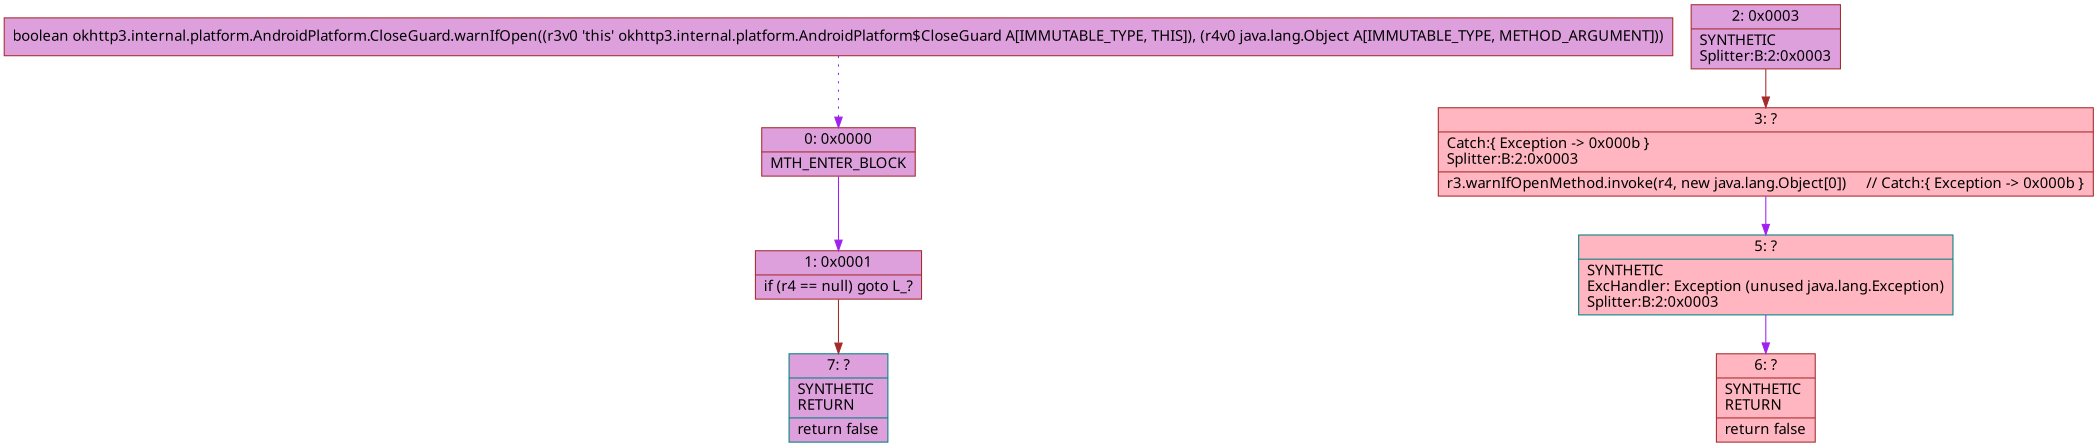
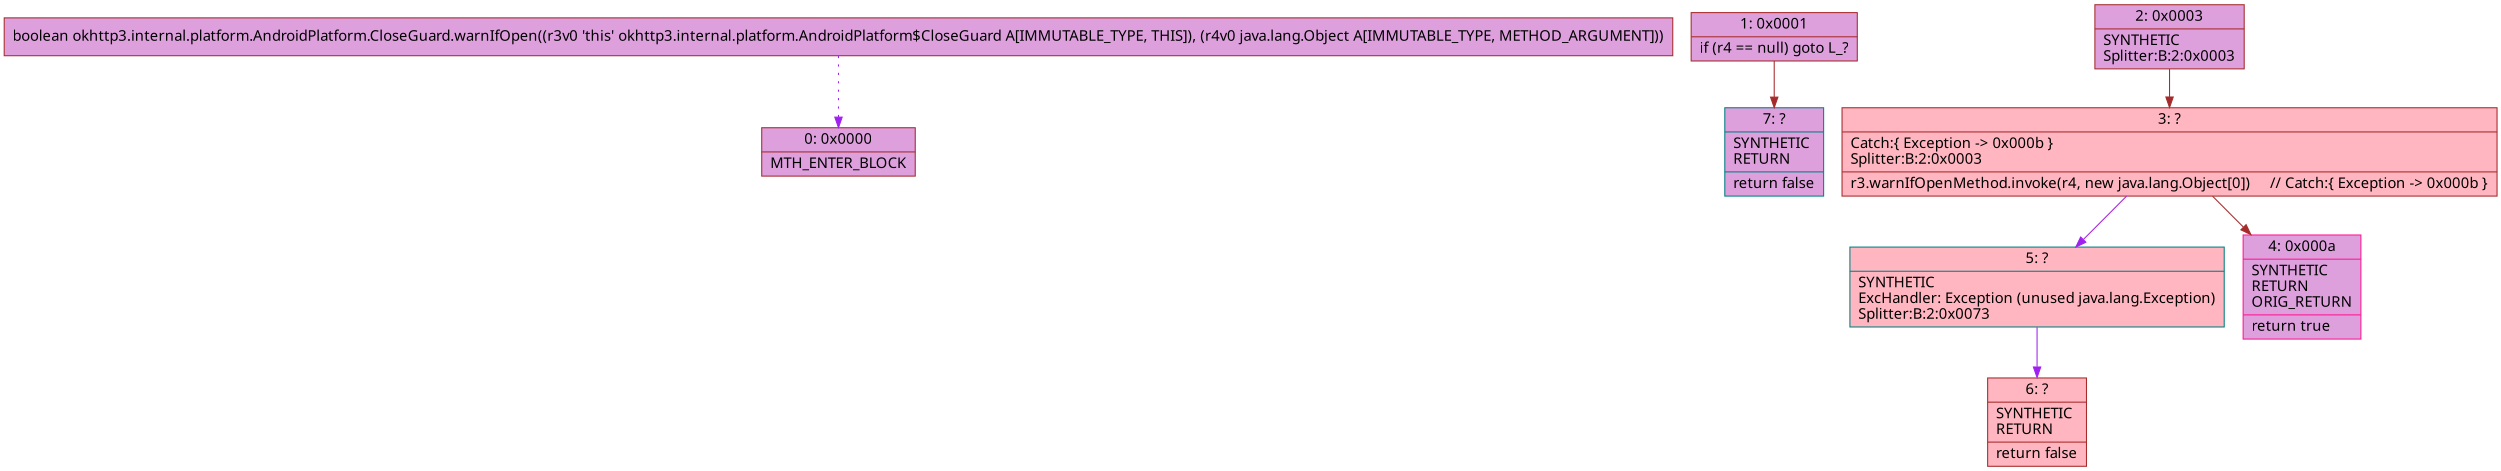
  digraph {
    fontname="Noto Sans"
    node [color=brown fillcolor=plum fontname="Noto Sans" shape=record style=filled]
    edge [color=purple fontname="Noto Sans" style=solid]
    n1 [label="{0\:\ 0x0000|MTH_ENTER_BLOCK\l}"]
    n2 [label="{1\:\ 0x0001|if (r4 == null) goto L_?\l}"]
    n3 [color=teal label="{7\:\ ?|SYNTHETIC\lRETURN\l|return false\l}"]
    n4 [label="{2\:\ 0x0003|SYNTHETIC\lSplitter:B:2:0x0003\l}"]
    n5 [fillcolor=lightpink label="{3\:\ ?|Catch:\{ Exception \-\> 0x000b \}\lSplitter:B:2:0x0003\l|r3.warnIfOpenMethod.invoke(r4, new java.lang.Object[0])     \/\/ Catch:\{ Exception \-\> 0x000b \}\l}"]
-   n6 [color=teal fillcolor=lightpink label="{5\:\ ?|SYNTHETIC\lExcHandler: Exception (unused java.lang.Exception)\lSplitter:B:2:0x0003\l}"]
+   n6 [color=teal fillcolor=lightpink label="{5\:\ ?|SYNTHETIC\lExcHandler: Exception (unused java.lang.Exception)\lSplitter:B:2:0x0073\l}"]
+   n7 [color=deeppink label="{4\:\ 0x000a|SYNTHETIC\lRETURN\lORIG_RETURN\l|return true\l}"]
    n8 [fillcolor=lightpink label="{6\:\ ?|SYNTHETIC\lRETURN\l|return false\l}"]
    n9 [label="{boolean okhttp3.internal.platform.AndroidPlatform.CloseGuard.warnIfOpen((r3v0 'this' okhttp3.internal.platform.AndroidPlatform$CloseGuard A[IMMUTABLE_TYPE, THIS]), (r4v0 java.lang.Object A[IMMUTABLE_TYPE, METHOD_ARGUMENT])) }"]
-   n1 -> n2
    n2 -> n3 [color=brown]
    n4 -> n5 [color=brown]
    n5 -> n6
+   n5 -> n7 [color=brown]
    n6 -> n8
    n9 -> n1 [style=dotted]
  }
